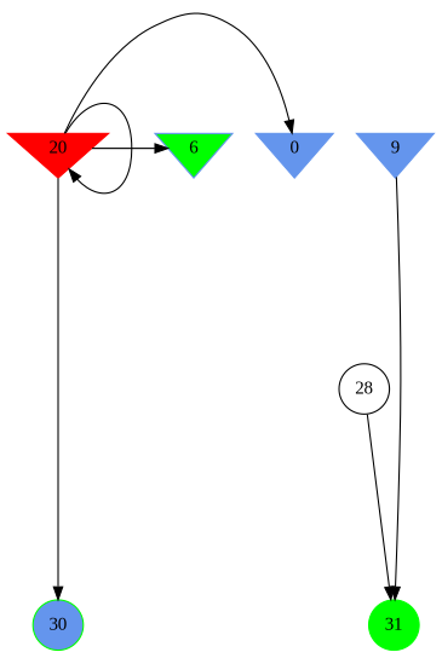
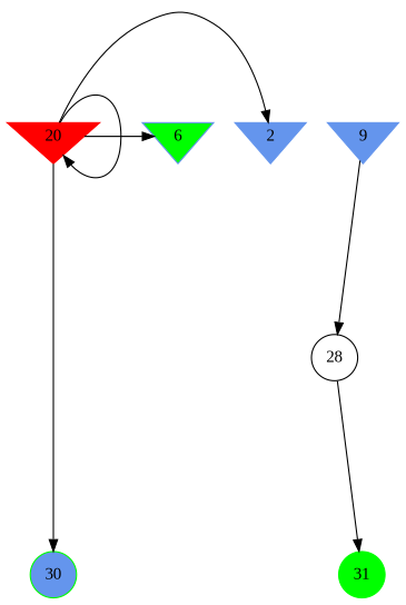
  digraph {
    fontname="Liberation Serif"
    ranksep=2.0
    node [color=cornflowerblue fontname="Liberation Serif" shape=invtriangle style=filled]
    edge [fontname="Liberation Serif"]
-   0
+   0 [label=2]
    6 [fillcolor=green]
    9
    20 [color=red]
    28 [color=black shape=circle style=""]
    30 [color=green fillcolor=cornflowerblue shape=circle]
    31 [color=green shape=circle]
    subgraph sub_1 {
      rank=same
      0
      6
      9
      20
    }
    subgraph sub_2 {
      rank=same
      28
    }
    subgraph sub_3 {
      rank=same
      30
      31
    }
-   9 -> 31
+   9 -> 28
    20 -> 0
    20 -> 6
    20 -> 20
    20 -> 30
    28 -> 31
  }
